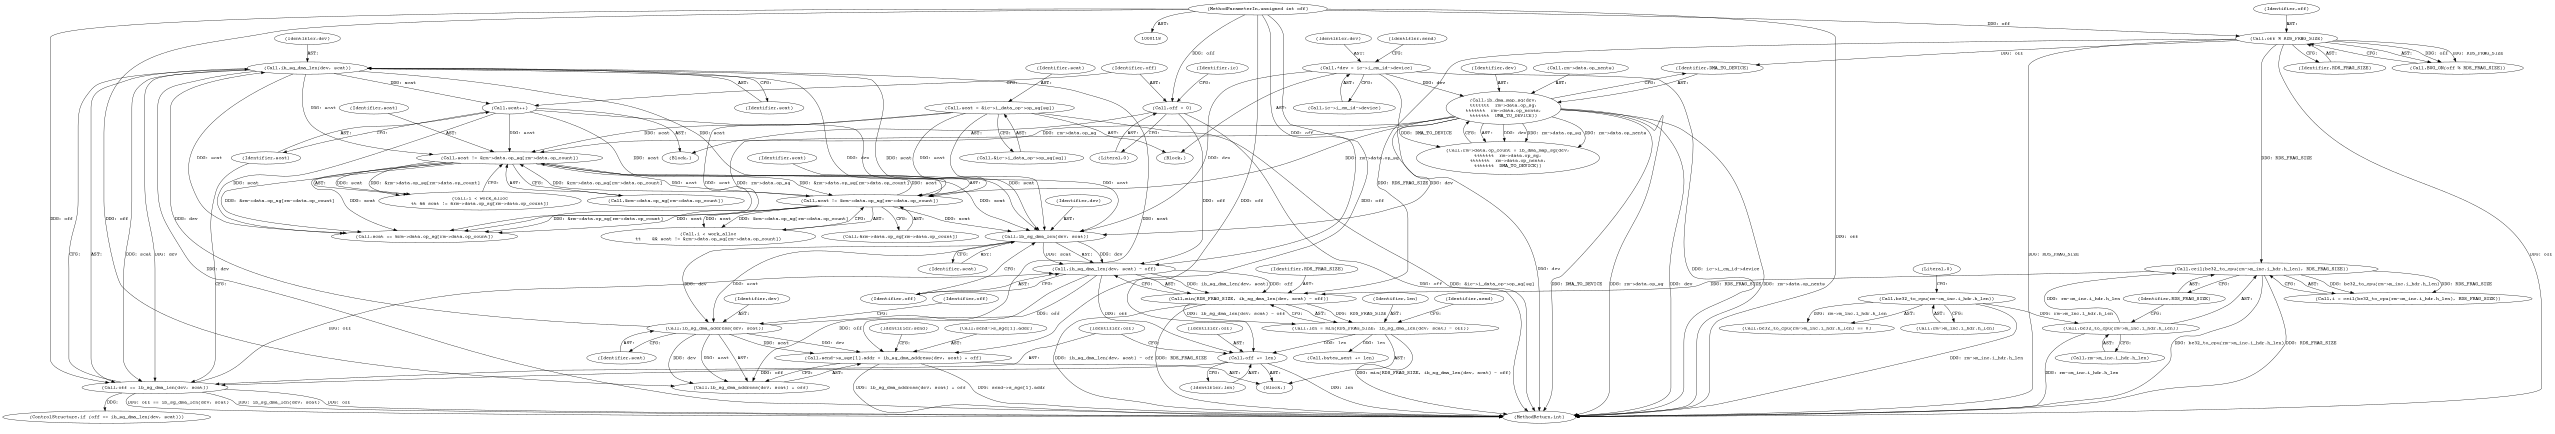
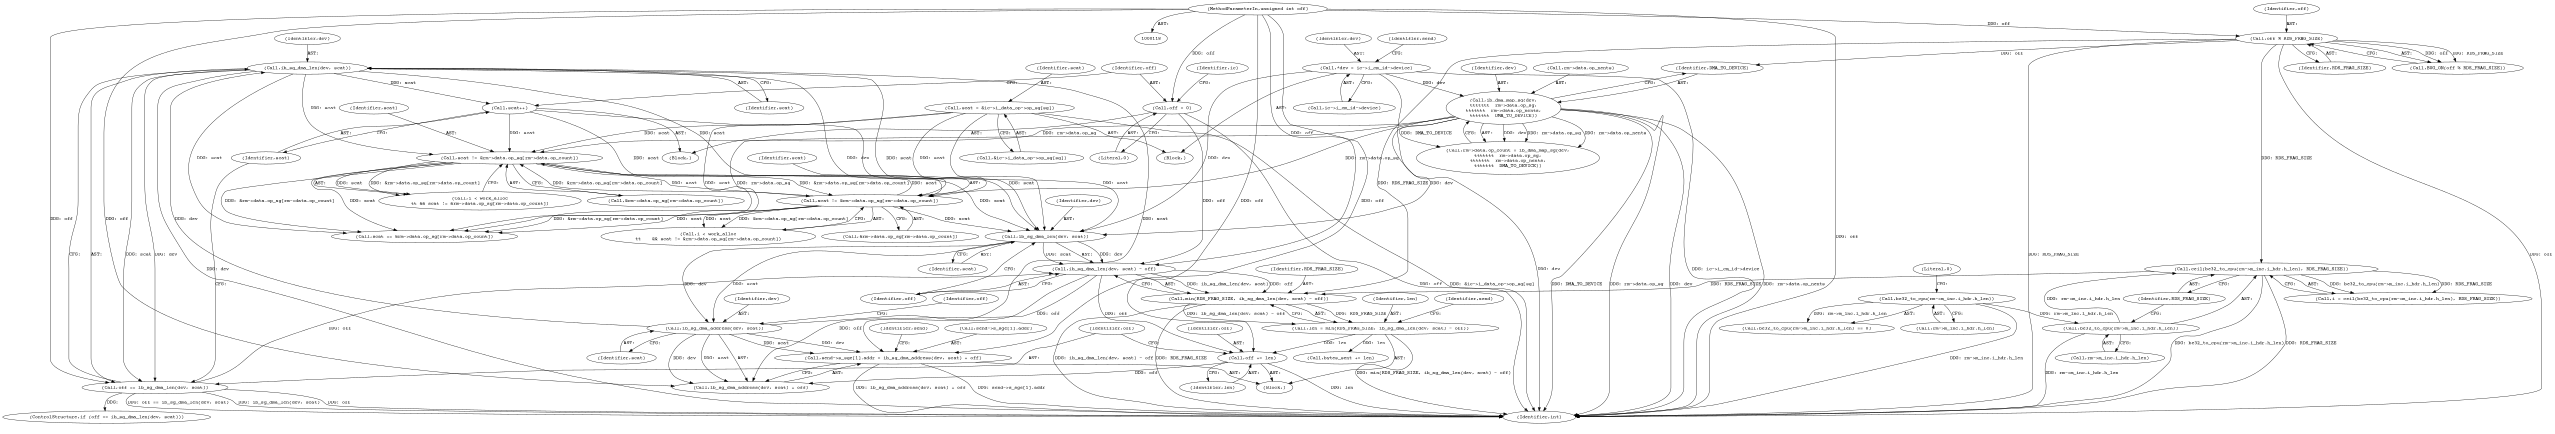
  digraph {
    fontname="Courier Prime"
    node [fontname="Courier Prime"]
    edge [fontname="Courier Prime"]
    n1 [label="(Call,send->s_sge[1].addr = ib_sg_dma_address(dev, scat) + off)"]
-   n2 [label="(MethodReturn,int)"]
+   n2 [label="(Identifier,int)"]
    n3 [label="(Block,)"]
    n4 [label="(Call,ib_sg_dma_address(dev, scat) + off)"]
    n5 [label="(Call,ib_sg_dma_address(dev, scat))"]
    n6 [label="(Call,ib_sg_dma_len(dev, scat))"]
    n7 [label="(Identifier,scat)"]
    n8 [label="(Call,ib_sg_dma_len(dev, scat))"]
    n9 [label="(Call,scat != &rm->data.op_sg[rm->data.op_count])"]
    n10 [label="(Call,scat != &rm->data.op_sg[rm->data.op_count])"]
    n11 [label="(Call,scat == &rm->data.op_sg[rm->data.op_count])"]
    n12 [label="(Call,scat++)"]
    n13 [label="(Call,off == ib_sg_dma_len(dev, scat))"]
    n14 [label="(Identifier,scat)"]
    n15 [label="(Call,ib_sg_dma_len(dev, scat) - off)"]
    n16 [label="(Identifier,scat)"]
    n17 [label="(Call,off += len)"]
    n18 [label="(Call,min(RDS_FRAG_SIZE, ib_sg_dma_len(dev, scat) - off))"]
    n19 [label="(Identifier,off)"]
    n20 [label="(Call,ib_dma_map_sg(dev,\n\t\t\t\t\t\t\t  rm->data.op_sg,\n\t\t\t\t\t\t\t  rm->data.op_nents,\n\t\t\t\t\t\t\t  DMA_TO_DEVICE))"]
    n21 [label="(Call,rm->data.op_count = ib_dma_map_sg(dev,\n\t\t\t\t\t\t\t  rm->data.op_sg,\n\t\t\t\t\t\t\t  rm->data.op_nents,\n\t\t\t\t\t\t\t  DMA_TO_DEVICE))"]
    n22 [label="(Identifier,DMA_TO_DEVICE)"]
    n23 [label="(Call,i < work_alloc\n\t\t && scat != &rm->data.op_sg[rm->data.op_count])"]
    n24 [label="(Call,&rm->data.op_sg[rm->data.op_count])"]
    n25 [label="(Call,i < work_alloc\n\t\t    && scat != &rm->data.op_sg[rm->data.op_count])"]
    n26 [label="(Call,&rm->data.op_sg[rm->data.op_count])"]
    n27 [label="(Call,*dev = ic->i_cm_id->device)"]
    n28 [label="(Block,)"]
    n29 [label="(Call,ic->i_cm_id->device)"]
    n30 [label="(Block,)"]
    n31 [label="(Identifier,scat)"]
    n32 [label="(ControlStructure,if (off == ib_sg_dma_len(dev, scat)))"]
    n33 [label="(Call,scat = &ic->i_data_op->op_sg[sg])"]
    n34 [label="(Call,&ic->i_data_op->op_sg[sg])"]
    n35 [label="(Identifier,len)"]
    n36 [label="(Call,len = min(RDS_FRAG_SIZE, ib_sg_dma_len(dev, scat) - off))"]
    n37 [label="(Call,off % RDS_FRAG_SIZE)"]
    n38 [label="(Call,ceil(be32_to_cpu(rm->m_inc.i_hdr.h_len), RDS_FRAG_SIZE))"]
    n39 [label="(Call,BUG_ON(off % RDS_FRAG_SIZE))"]
    n40 [label="(Identifier,RDS_FRAG_SIZE)"]
    n41 [label="(Identifier,RDS_FRAG_SIZE)"]
    n42 [label="(Call,i = ceil(be32_to_cpu(rm->m_inc.i_hdr.h_len), RDS_FRAG_SIZE))"]
    n43 [label="(MethodParameterIn,unsigned int off)"]
    n44 [label="(Call,off = 0)"]
    1000118
    n46 [label="(Literal,0)"]
    n47 [label="(Call,bytes_sent += len)"]
    n48 [label="(Call,be32_to_cpu(rm->m_inc.i_hdr.h_len))"]
    n49 [label="(Call,rm->m_inc.i_hdr.h_len)"]
    n50 [label="(Call,be32_to_cpu(rm->m_inc.i_hdr.h_len))"]
    n51 [label="(Call,rm->m_inc.i_hdr.h_len)"]
    n52 [label="(Call,be32_to_cpu(rm->m_inc.i_hdr.h_len) == 0)"]
    n53 [label="(Identifier,dev)"]
    n54 [label="(Identifier,send)"]
    n55 [label="(Identifier,len)"]
    n56 [label="(Identifier,ic)"]
    n57 [label="(Identifier,dev)"]
    n58 [label="(Identifier,scat)"]
    n59 [label="(Identifier,off)"]
    n60 [label="(Identifier,scat)"]
    n61 [label="(Identifier,dev)"]
    n62 [label="(Identifier,RDS_FRAG_SIZE)"]
    n63 [label="(Literal,0)"]
    n64 [label="(Call,rm->data.op_nents)"]
    n65 [label="(Identifier,scat)"]
    n66 [label="(Identifier,off)"]
    n67 [label="(Identifier,send)"]
    n68 [label="(Identifier,dev)"]
    n69 [label="(Identifier,off)"]
    n70 [label="(Call,send->s_sge[1].addr)"]
    n71 [label="(Identifier,send)"]
    n72 [label="(Identifier,off)"]
    n73 [label="(Identifier,dev)"]
    n74 [label="(Identifier,off)"]
    n1 -> n2 [label="DDG: ib_sg_dma_address(dev, scat) + off"]
    n1 -> n2 [label="DDG: send->s_sge[1].addr"]
    n1 -> n3 [label="AST: "]
    n1 -> n4 [label="CFG: "]
    n4 -> n1 [label="AST: "]
    n5 -> n1 [label="DDG: dev"]
    n5 -> n1 [label="DDG: scat"]
    n5 -> n4 [label="AST: "]
    n5 -> n4 [label="DDG: dev"]
    n5 -> n4 [label="DDG: scat"]
    n5 -> n6 [label="DDG: dev"]
    n5 -> n6 [label="DDG: scat"]
    n5 -> n7 [label="CFG: "]
    n6 -> n2 [label="DDG: dev"]
    n6 -> n8 [label="DDG: dev"]
    n6 -> n8 [label="DDG: scat"]
    n6 -> n9 [label="DDG: scat"]
    n6 -> n10 [label="DDG: scat"]
    n6 -> n11 [label="DDG: scat"]
    n6 -> n12 [label="DDG: scat"]
    n6 -> n13 [label="AST: "]
    n6 -> n13 [label="DDG: dev"]
    n6 -> n13 [label="DDG: scat"]
    n6 -> n14 [label="CFG: "]
    n7 -> n5 [label="AST: "]
    n8 -> n5 [label="DDG: dev"]
    n8 -> n5 [label="DDG: scat"]
    n8 -> n15 [label="AST: "]
    n8 -> n15 [label="DDG: dev"]
    n8 -> n15 [label="DDG: scat"]
    n8 -> n16 [label="CFG: "]
    n9 -> n8 [label="DDG: scat"]
    n9 -> n10 [label="DDG: scat"]
    n9 -> n10 [label="DDG: &rm->data.op_sg[rm->data.op_count]"]
    n9 -> n11 [label="DDG: scat"]
    n9 -> n11 [label="DDG: &rm->data.op_sg[rm->data.op_count]"]
    n9 -> n23 [label="AST: "]
    n9 -> n23 [label="DDG: scat"]
    n9 -> n23 [label="DDG: &rm->data.op_sg[rm->data.op_count]"]
    n9 -> n24 [label="CFG: "]
    n10 -> n8 [label="DDG: scat"]
    n10 -> n9 [label="DDG: scat"]
    n10 -> n9 [label="DDG: &rm->data.op_sg[rm->data.op_count]"]
    n10 -> n11 [label="DDG: scat"]
    n10 -> n11 [label="DDG: &rm->data.op_sg[rm->data.op_count]"]
    n10 -> n25 [label="AST: "]
    n10 -> n25 [label="DDG: scat"]
    n10 -> n25 [label="DDG: &rm->data.op_sg[rm->data.op_count]"]
    n10 -> n26 [label="CFG: "]
    n12 -> n8 [label="DDG: scat"]
    n12 -> n9 [label="DDG: scat"]
    n12 -> n10 [label="DDG: scat"]
-   n12 -> n11 [label="DDG: scat"]
    n12 -> n30 [label="AST: "]
    n12 -> n31 [label="CFG: "]
    n13 -> n2 [label="DDG: ib_sg_dma_len(dev, scat)"]
    n13 -> n2 [label="DDG: off"]
    n13 -> n2 [label="DDG: off == ib_sg_dma_len(dev, scat)"]
    n13 -> n6 [label="CFG: "]
    n13 -> n15 [label="DDG: off"]
    n13 -> n32 [label="DDG: "]
    n14 -> n6 [label="AST: "]
    n15 -> n1 [label="DDG: off"]
    n15 -> n4 [label="DDG: off"]
    n15 -> n17 [label="DDG: off"]
    n15 -> n18 [label="AST: "]
    n15 -> n18 [label="DDG: ib_sg_dma_len(dev, scat)"]
    n15 -> n18 [label="DDG: off"]
    n15 -> n19 [label="CFG: "]
    n16 -> n8 [label="AST: "]
    n17 -> n2 [label="DDG: len"]
    n17 -> n3 [label="AST: "]
-   n17 -> n13 [label="DDG: off"]
+   n17 -> n4 [label="DDG: off"]
    n17 -> n35 [label="CFG: "]
    n18 -> n2 [label="DDG: ib_sg_dma_len(dev, scat) - off"]
    n18 -> n2 [label="DDG: RDS_FRAG_SIZE"]
    n18 -> n15 [label="CFG: "]
    n18 -> n36 [label="AST: "]
    n18 -> n36 [label="DDG: RDS_FRAG_SIZE"]
    n18 -> n36 [label="DDG: ib_sg_dma_len(dev, scat) - off"]
    n19 -> n8 [label="CFG: "]
    n19 -> n15 [label="AST: "]
    n20 -> n2 [label="DDG: rm->data.op_nents"]
    n20 -> n2 [label="DDG: DMA_TO_DEVICE"]
    n20 -> n2 [label="DDG: rm->data.op_sg"]
    n20 -> n2 [label="DDG: dev"]
    n20 -> n8 [label="DDG: dev"]
    n20 -> n9 [label="DDG: rm->data.op_sg"]
    n20 -> n10 [label="DDG: rm->data.op_sg"]
    n20 -> n11 [label="DDG: rm->data.op_sg"]
    n20 -> n21 [label="AST: "]
    n20 -> n21 [label="DDG: dev"]
    n20 -> n21 [label="DDG: rm->data.op_sg"]
    n20 -> n21 [label="DDG: rm->data.op_nents"]
    n20 -> n21 [label="DDG: DMA_TO_DEVICE"]
    n20 -> n22 [label="CFG: "]
    n21 -> n20 [label="CFG: "]
    n22 -> n20 [label="AST: "]
    n23 -> n9 [label="CFG: "]
    n24 -> n9 [label="AST: "]
    n25 -> n10 [label="CFG: "]
    n26 -> n10 [label="AST: "]
    n27 -> n2 [label="DDG: ic->i_cm_id->device"]
    n27 -> n2 [label="DDG: dev"]
    n27 -> n8 [label="DDG: dev"]
    n27 -> n20 [label="DDG: dev"]
    n27 -> n28 [label="AST: "]
    n27 -> n29 [label="CFG: "]
    n29 -> n27 [label="AST: "]
    n31 -> n12 [label="AST: "]
    n31 -> n13 [label="CFG: "]
    n33 -> n2 [label="DDG: &ic->i_data_op->op_sg[sg]"]
    n33 -> n8 [label="DDG: scat"]
    n33 -> n9 [label="DDG: scat"]
    n33 -> n10 [label="DDG: scat"]
    n33 -> n11 [label="DDG: scat"]
    n33 -> n28 [label="AST: "]
    n33 -> n34 [label="CFG: "]
    n34 -> n33 [label="AST: "]
    n35 -> n17 [label="AST: "]
    n36 -> n2 [label="DDG: min(RDS_FRAG_SIZE, ib_sg_dma_len(dev, scat) - off)"]
    n36 -> n3 [label="AST: "]
    n36 -> n17 [label="DDG: len"]
    n36 -> n18 [label="CFG: "]
    n36 -> n47 [label="DDG: len"]
    n37 -> n2 [label="DDG: off"]
    n37 -> n2 [label="DDG: RDS_FRAG_SIZE"]
    n37 -> n18 [label="DDG: RDS_FRAG_SIZE"]
    n37 -> n22 [label="DDG: off"]
    n37 -> n38 [label="DDG: RDS_FRAG_SIZE"]
    n37 -> n39 [label="AST: "]
    n37 -> n39 [label="DDG: off"]
    n37 -> n39 [label="DDG: RDS_FRAG_SIZE"]
    n37 -> n40 [label="CFG: "]
    n38 -> n2 [label="DDG: be32_to_cpu(rm->m_inc.i_hdr.h_len)"]
    n38 -> n2 [label="DDG: RDS_FRAG_SIZE"]
    n38 -> n18 [label="DDG: RDS_FRAG_SIZE"]
    n38 -> n41 [label="CFG: "]
    n38 -> n42 [label="AST: "]
    n38 -> n42 [label="DDG: be32_to_cpu(rm->m_inc.i_hdr.h_len)"]
    n38 -> n42 [label="DDG: RDS_FRAG_SIZE"]
    n39 -> n37 [label="CFG: "]
    n40 -> n37 [label="AST: "]
    n41 -> n38 [label="AST: "]
    n41 -> n48 [label="CFG: "]
    n42 -> n38 [label="CFG: "]
    n43 -> n1 [label="DDG: off"]
    n43 -> n2 [label="DDG: off"]
    n43 -> n4 [label="DDG: off"]
    n43 -> n13 [label="DDG: off"]
    n43 -> n15 [label="DDG: off"]
    n43 -> n17 [label="DDG: off"]
    n43 -> n37 [label="DDG: off"]
    n43 -> n44 [label="DDG: off"]
    n43 -> 1000118 [label="AST: "]
    n44 -> n2 [label="DDG: off"]
    n44 -> n15 [label="DDG: off"]
    n44 -> n30 [label="AST: "]
    n44 -> n46 [label="CFG: "]
    n46 -> n44 [label="AST: "]
    n48 -> n2 [label="DDG: rm->m_inc.i_hdr.h_len"]
    n48 -> n38 [label="AST: "]
    n48 -> n38 [label="DDG: rm->m_inc.i_hdr.h_len"]
    n48 -> n49 [label="CFG: "]
    n49 -> n48 [label="AST: "]
    n50 -> n2 [label="DDG: rm->m_inc.i_hdr.h_len"]
    n50 -> n48 [label="DDG: rm->m_inc.i_hdr.h_len"]
    n50 -> n51 [label="CFG: "]
    n50 -> n52 [label="AST: "]
    n50 -> n52 [label="DDG: rm->m_inc.i_hdr.h_len"]
    n51 -> n50 [label="AST: "]
    n53 -> n20 [label="AST: "]
    n54 -> n36 [label="CFG: "]
    n55 -> n36 [label="AST: "]
    n56 -> n44 [label="CFG: "]
    n57 -> n6 [label="AST: "]
    n58 -> n9 [label="AST: "]
    n59 -> n13 [label="AST: "]
    n59 -> n17 [label="CFG: "]
    n60 -> n33 [label="AST: "]
    n61 -> n5 [label="AST: "]
    n62 -> n18 [label="AST: "]
    n63 -> n50 [label="CFG: "]
    n64 -> n20 [label="AST: "]
    n65 -> n10 [label="AST: "]
    n66 -> n37 [label="AST: "]
    n67 -> n1 [label="CFG: "]
    n68 -> n8 [label="AST: "]
    n69 -> n5 [label="CFG: "]
    n70 -> n1 [label="AST: "]
    n71 -> n27 [label="CFG: "]
    n72 -> n12 [label="CFG: "]
    n72 -> n44 [label="AST: "]
    n73 -> n27 [label="AST: "]
    n74 -> n17 [label="AST: "]
  }
